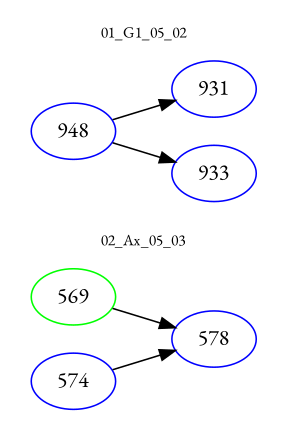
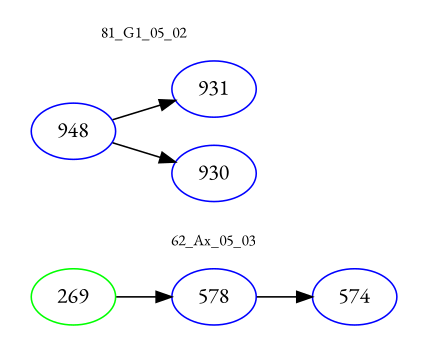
  digraph {
    fontname="EB Garamond"
    rankdir=LR
    node [color=blue fontname="EB Garamond"]
    edge [color=black fontname="EB Garamond"]
-   n1 [color=green label=569]
+   n1 [color=green label=269]
    n2 [label=578]
    n3 [label=574]
    n4 [label=948]
-   n5 [label=933]
+   n5 [label=930]
    n6 [label=931]
    subgraph cluster_1 {
      color=white
      fontsize=10
-     label="02_Ax_05_03"
+     label="62_Ax_05_03"
      n1
      n2
      n3
    }
    subgraph cluster_2 {
      color=white
      fontsize=10
-     label="01_G1_05_02"
+     label="81_G1_05_02"
      n4
      n5
      n6
    }
    n1 -> n2
-   n3 -> n2
+   n2 -> n3
    n4 -> n5
    n4 -> n6
  }
